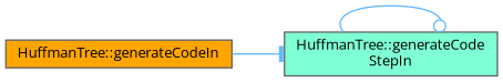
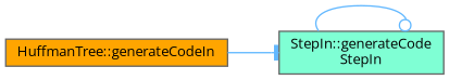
  digraph {
    rankdir=LR
    fontname="Open Sans"
    node [fontname="Open Sans" fontsize=10 shape=box style=filled]
    edge [color=steelblue1 fontname="Open Sans" fontsize=10 labelfontname=Helvetica labelfontsize=10 style=solid]
    n1 [color=gray40 fillcolor=orange fontcolor=black height=0.2 label="HuffmanTree::generateCodeIn" width=0.4]
-   n2 [color=grey40 fillcolor=aquamarine height=0.2 label="HuffmanTree::generateCode\lStepIn" width=0.4]
+   n2 [color=grey40 fillcolor=aquamarine height=0.2 label="StepIn::generateCode\lStepIn" width=0.4]
    n1 -> n2 [arrowhead=tee]
    n2 -> n2 [arrowhead=odot]
  }
